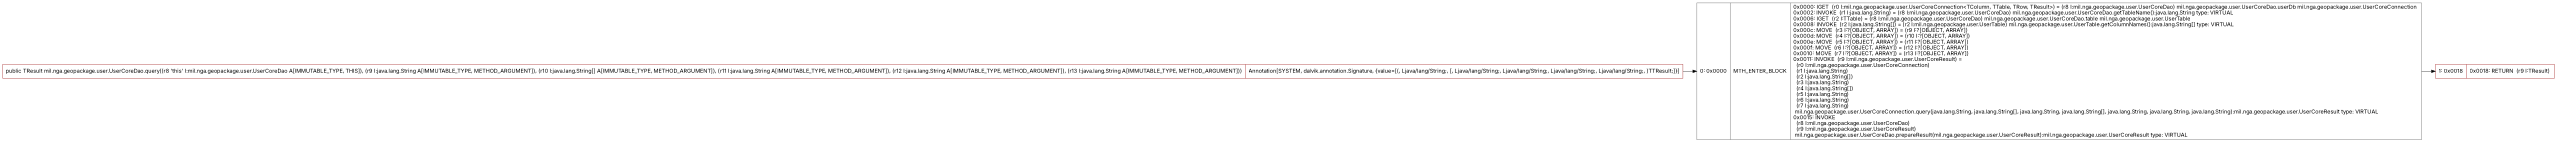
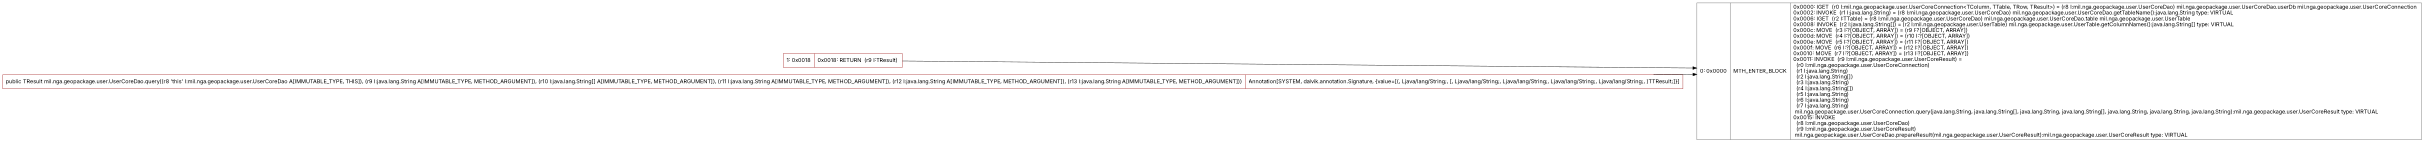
  digraph {
    rankdir=LR
    fontname=Inter
    node [shape=record color=brown fontname=Inter]
    edge [fontname=Inter]
    n1 [label="{0\:\ 0x0000|MTH_ENTER_BLOCK\l|0x0000: IGET  (r0 I:mil.nga.geopackage.user.UserCoreConnection\<TColumn, TTable, TRow, TResult\>) = (r8 I:mil.nga.geopackage.user.UserCoreDao) mil.nga.geopackage.user.UserCoreDao.userDb mil.nga.geopackage.user.UserCoreConnection \l0x0002: INVOKE  (r1 I:java.lang.String) = (r8 I:mil.nga.geopackage.user.UserCoreDao) mil.nga.geopackage.user.UserCoreDao.getTableName():java.lang.String type: VIRTUAL \l0x0006: IGET  (r2 I:TTable) = (r8 I:mil.nga.geopackage.user.UserCoreDao) mil.nga.geopackage.user.UserCoreDao.table mil.nga.geopackage.user.UserTable \l0x0008: INVOKE  (r2 I:java.lang.String[]) = (r2 I:mil.nga.geopackage.user.UserTable) mil.nga.geopackage.user.UserTable.getColumnNames():java.lang.String[] type: VIRTUAL \l0x000c: MOVE  (r3 I:?[OBJECT, ARRAY]) = (r9 I:?[OBJECT, ARRAY]) \l0x000d: MOVE  (r4 I:?[OBJECT, ARRAY]) = (r10 I:?[OBJECT, ARRAY]) \l0x000e: MOVE  (r5 I:?[OBJECT, ARRAY]) = (r11 I:?[OBJECT, ARRAY]) \l0x000f: MOVE  (r6 I:?[OBJECT, ARRAY]) = (r12 I:?[OBJECT, ARRAY]) \l0x0010: MOVE  (r7 I:?[OBJECT, ARRAY]) = (r13 I:?[OBJECT, ARRAY]) \l0x0011: INVOKE  (r9 I:mil.nga.geopackage.user.UserCoreResult) = \l  (r0 I:mil.nga.geopackage.user.UserCoreConnection)\l  (r1 I:java.lang.String)\l  (r2 I:java.lang.String[])\l  (r3 I:java.lang.String)\l  (r4 I:java.lang.String[])\l  (r5 I:java.lang.String)\l  (r6 I:java.lang.String)\l  (r7 I:java.lang.String)\l mil.nga.geopackage.user.UserCoreConnection.query(java.lang.String, java.lang.String[], java.lang.String, java.lang.String[], java.lang.String, java.lang.String, java.lang.String):mil.nga.geopackage.user.UserCoreResult type: VIRTUAL \l0x0015: INVOKE  \l  (r8 I:mil.nga.geopackage.user.UserCoreDao)\l  (r9 I:mil.nga.geopackage.user.UserCoreResult)\l mil.nga.geopackage.user.UserCoreDao.prepareResult(mil.nga.geopackage.user.UserCoreResult):mil.nga.geopackage.user.UserCoreResult type: VIRTUAL \l}" color=gray40]
    n2 [label="{1\:\ 0x0018|0x0018: RETURN  (r9 I:TResult) \l}"]
    n3 [label="{public TResult mil.nga.geopackage.user.UserCoreDao.query((r8 'this' I:mil.nga.geopackage.user.UserCoreDao A[IMMUTABLE_TYPE, THIS]), (r9 I:java.lang.String A[IMMUTABLE_TYPE, METHOD_ARGUMENT]), (r10 I:java.lang.String[] A[IMMUTABLE_TYPE, METHOD_ARGUMENT]), (r11 I:java.lang.String A[IMMUTABLE_TYPE, METHOD_ARGUMENT]), (r12 I:java.lang.String A[IMMUTABLE_TYPE, METHOD_ARGUMENT]), (r13 I:java.lang.String A[IMMUTABLE_TYPE, METHOD_ARGUMENT]))  | Annotation[SYSTEM, dalvik.annotation.Signature, \{value=[(, Ljava\/lang\/String;, [, Ljava\/lang\/String;, Ljava\/lang\/String;, Ljava\/lang\/String;, Ljava\/lang\/String;, )TTResult;]\}]\l}"]
-   n1 -> n2
+   n2 -> n1
    n3 -> n1
  }
